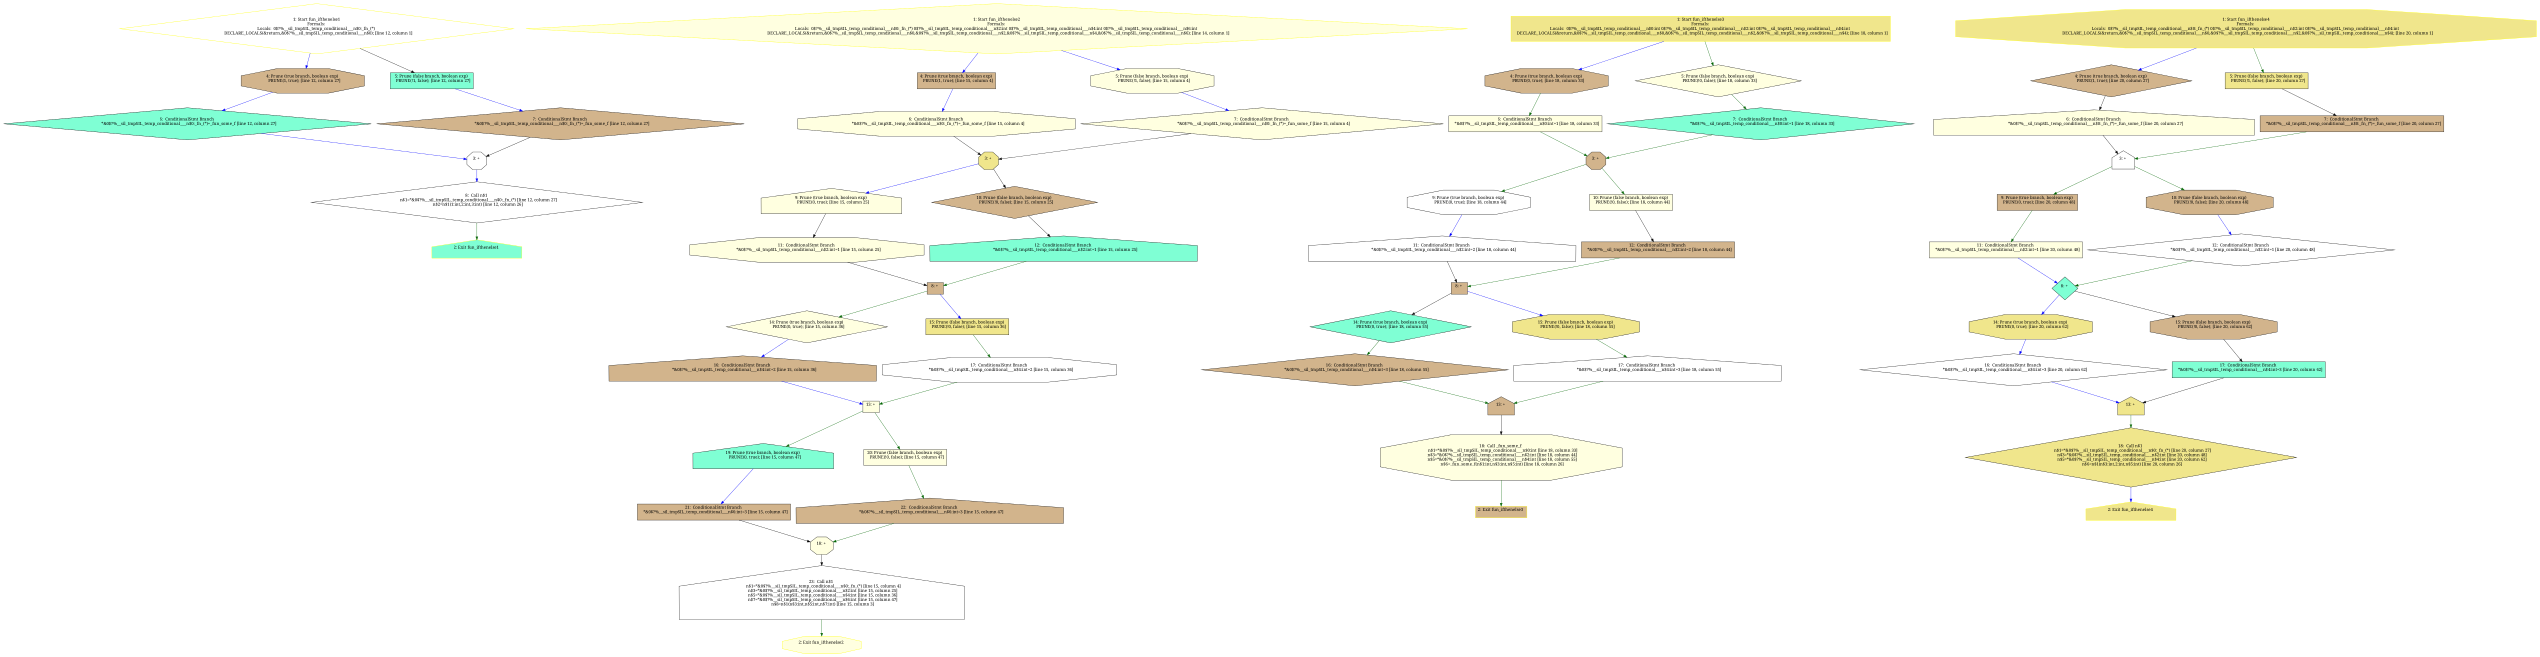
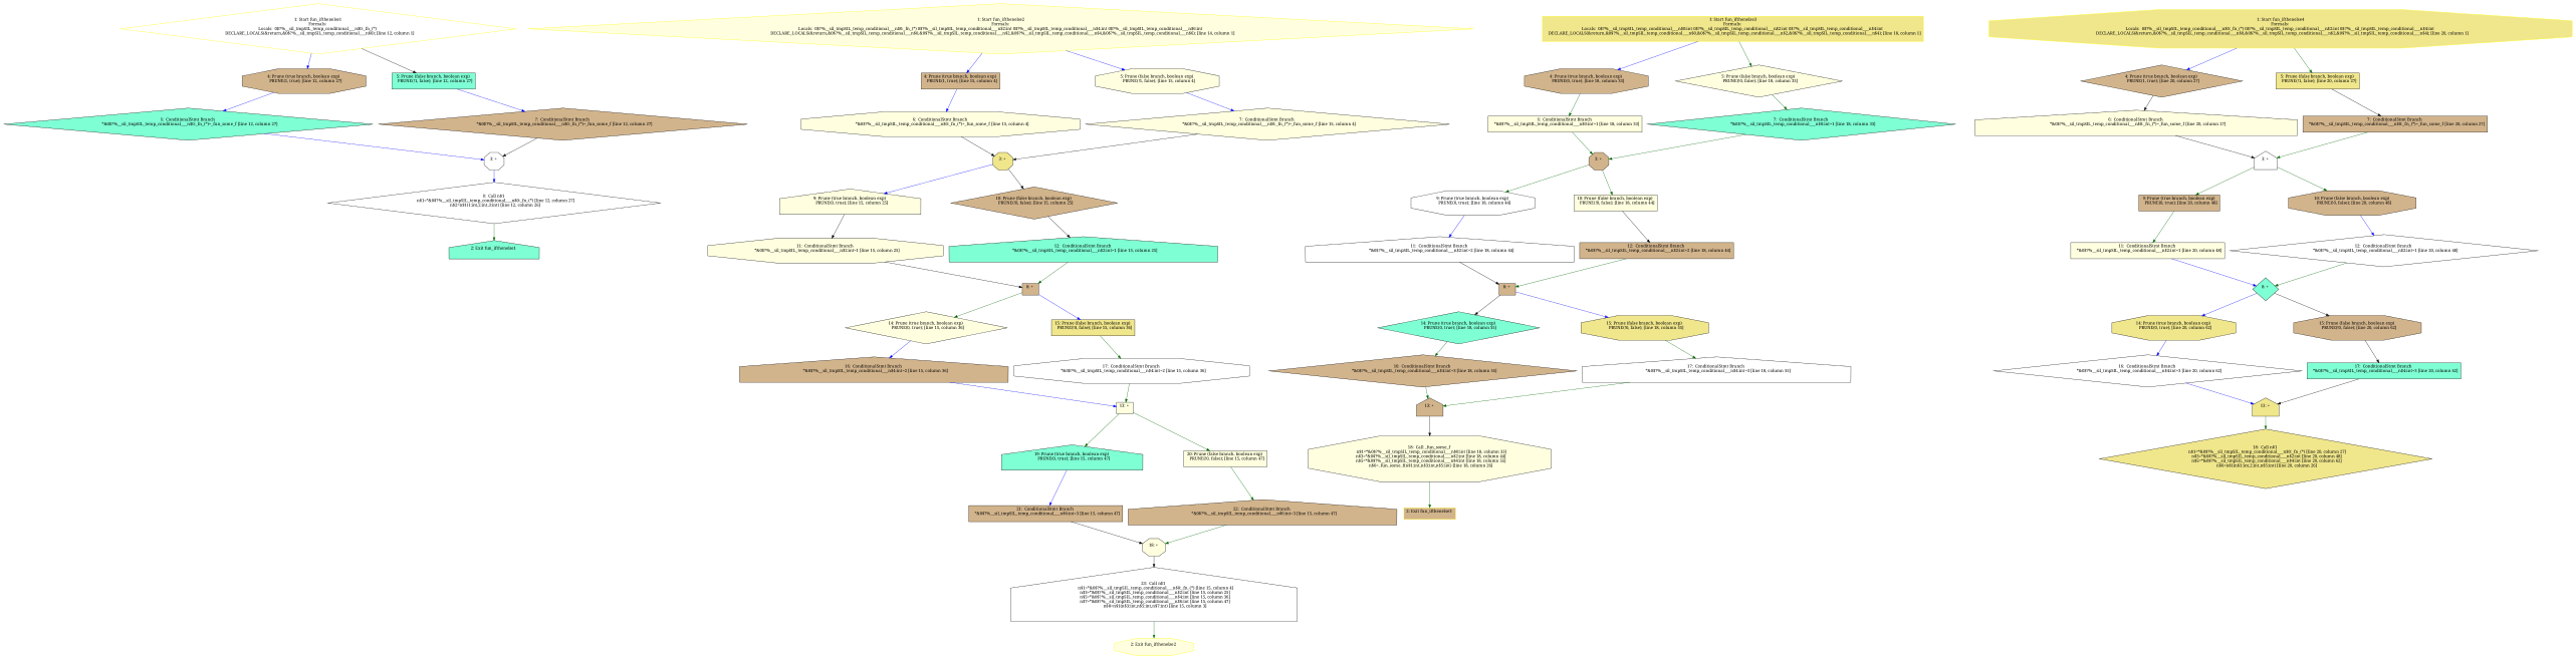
  digraph {
    fontname="Noto Serif"
    node [fillcolor=tan fontname="Noto Serif" shape=octagon style=filled]
    edge [color=darkgreen fontname="Noto Serif"]
    n1 [color=yellow fillcolor=white label="1: Start fun_ifthenelse1\nFormals: \nLocals:  0$?%__sil_tmpSIL_temp_conditional___n$0:_fn_(*) \n   DECLARE_LOCALS(&return,&0$?%__sil_tmpSIL_temp_conditional___n$0); [line 12, column 1]\n " shape=diamond]
    n2 [label="4: Prune (true branch, boolean exp) \n   PRUNE(1, true); [line 12, column 27]\n "]
    n3 [fillcolor=aquamarine label="5: Prune (false branch, boolean exp) \n   PRUNE(!1, false); [line 12, column 27]\n " shape=box]
    n4 [fillcolor=aquamarine label="6:  ConditionalStmt Branch \n   *&0$?%__sil_tmpSIL_temp_conditional___n$0:_fn_(*)=_fun_some_f [line 12, column 27]\n " shape=diamond]
    n5 [label="7:  ConditionalStmt Branch \n   *&0$?%__sil_tmpSIL_temp_conditional___n$0:_fn_(*)=_fun_some_f [line 12, column 27]\n " shape=diamond]
    n6 [fillcolor=white label="3: + \n  "]
-   n7 [color=yellow fillcolor=aquamarine label="2: Exit fun_ifthenelse1 \n  " shape=house]
+   n7 [color=black fillcolor=aquamarine label="2: Exit fun_ifthenelse1 \n  " shape=house]
    n8 [fillcolor=white label="8:  Call n$1 \n   n$1=*&0$?%__sil_tmpSIL_temp_conditional___n$0:_fn_(*) [line 12, column 27]\n  n$2=n$1(1:int,2:int,3:int) [line 12, column 26]\n " shape=diamond]
    n9 [color=yellow fillcolor=lightyellow label="1: Start fun_ifthenelse2\nFormals: \nLocals:  0$?%__sil_tmpSIL_temp_conditional___n$0:_fn_(*) 0$?%__sil_tmpSIL_temp_conditional___n$2:int 0$?%__sil_tmpSIL_temp_conditional___n$4:int 0$?%__sil_tmpSIL_temp_conditional___n$6:int \n   DECLARE_LOCALS(&return,&0$?%__sil_tmpSIL_temp_conditional___n$0,&0$?%__sil_tmpSIL_temp_conditional___n$2,&0$?%__sil_tmpSIL_temp_conditional___n$4,&0$?%__sil_tmpSIL_temp_conditional___n$6); [line 14, column 1]\n " shape=diamond]
    n10 [label="4: Prune (true branch, boolean exp) \n   PRUNE(1, true); [line 15, column 4]\n " shape=box]
    n11 [fillcolor=lightyellow label="5: Prune (false branch, boolean exp) \n   PRUNE(!1, false); [line 15, column 4]\n "]
    n12 [fillcolor=lightyellow label="6:  ConditionalStmt Branch \n   *&0$?%__sil_tmpSIL_temp_conditional___n$0:_fn_(*)=_fun_some_f [line 15, column 4]\n "]
    n13 [fillcolor=lightyellow label="7:  ConditionalStmt Branch \n   *&0$?%__sil_tmpSIL_temp_conditional___n$0:_fn_(*)=_fun_some_f [line 15, column 4]\n " shape=diamond]
    n14 [fillcolor=khaki label="3: + \n  "]
    n15 [color=yellow fillcolor=lightyellow label="2: Exit fun_ifthenelse2 \n  "]
    n16 [fillcolor=lightyellow label="9: Prune (true branch, boolean exp) \n   PRUNE(0, true); [line 15, column 25]\n " shape=house]
    n17 [label="10: Prune (false branch, boolean exp) \n   PRUNE(!0, false); [line 15, column 25]\n " shape=diamond]
    n18 [fillcolor=lightyellow label="11:  ConditionalStmt Branch \n   *&0$?%__sil_tmpSIL_temp_conditional___n$2:int=1 [line 15, column 25]\n "]
    n19 [fillcolor=aquamarine label="12:  ConditionalStmt Branch \n   *&0$?%__sil_tmpSIL_temp_conditional___n$2:int=1 [line 15, column 25]\n " shape=house]
    n20 [label="8: + \n  " shape=box]
    n21 [fillcolor=lightyellow label="14: Prune (true branch, boolean exp) \n   PRUNE(0, true); [line 15, column 36]\n " shape=diamond]
    n22 [fillcolor=khaki label="15: Prune (false branch, boolean exp) \n   PRUNE(!0, false); [line 15, column 36]\n " shape=box]
    n23 [label="16:  ConditionalStmt Branch \n   *&0$?%__sil_tmpSIL_temp_conditional___n$4:int=2 [line 15, column 36]\n " shape=house]
    n24 [fillcolor=white label="17:  ConditionalStmt Branch \n   *&0$?%__sil_tmpSIL_temp_conditional___n$4:int=2 [line 15, column 36]\n "]
    n25 [fillcolor=lightyellow label="13: + \n  " shape=box]
    n26 [fillcolor=aquamarine label="19: Prune (true branch, boolean exp) \n   PRUNE(0, true); [line 15, column 47]\n " shape=house]
    n27 [fillcolor=lightyellow label="20: Prune (false branch, boolean exp) \n   PRUNE(!0, false); [line 15, column 47]\n " shape=box]
    n28 [label="21:  ConditionalStmt Branch \n   *&0$?%__sil_tmpSIL_temp_conditional___n$6:int=3 [line 15, column 47]\n " shape=box]
    n29 [label="22:  ConditionalStmt Branch \n   *&0$?%__sil_tmpSIL_temp_conditional___n$6:int=3 [line 15, column 47]\n " shape=house]
    n30 [fillcolor=lightyellow label="18: + \n  "]
    n31 [fillcolor=white label="23:  Call n$1 \n   n$1=*&0$?%__sil_tmpSIL_temp_conditional___n$0:_fn_(*) [line 15, column 4]\n  n$3=*&0$?%__sil_tmpSIL_temp_conditional___n$2:int [line 15, column 25]\n  n$5=*&0$?%__sil_tmpSIL_temp_conditional___n$4:int [line 15, column 36]\n  n$7=*&0$?%__sil_tmpSIL_temp_conditional___n$6:int [line 15, column 47]\n  n$8=n$1(n$3:int,n$5:int,n$7:int) [line 15, column 3]\n " shape=house]
    n32 [color=yellow fillcolor=khaki label="1: Start fun_ifthenelse3\nFormals: \nLocals:  0$?%__sil_tmpSIL_temp_conditional___n$0:int 0$?%__sil_tmpSIL_temp_conditional___n$2:int 0$?%__sil_tmpSIL_temp_conditional___n$4:int \n   DECLARE_LOCALS(&return,&0$?%__sil_tmpSIL_temp_conditional___n$0,&0$?%__sil_tmpSIL_temp_conditional___n$2,&0$?%__sil_tmpSIL_temp_conditional___n$4); [line 18, column 1]\n " shape=box]
    n33 [label="4: Prune (true branch, boolean exp) \n   PRUNE(0, true); [line 18, column 33]\n "]
    n34 [fillcolor=lightyellow label="5: Prune (false branch, boolean exp) \n   PRUNE(!0, false); [line 18, column 33]\n " shape=diamond]
    n35 [fillcolor=lightyellow label="6:  ConditionalStmt Branch \n   *&0$?%__sil_tmpSIL_temp_conditional___n$0:int=1 [line 18, column 33]\n " shape=box]
    n36 [fillcolor=aquamarine label="7:  ConditionalStmt Branch \n   *&0$?%__sil_tmpSIL_temp_conditional___n$0:int=1 [line 18, column 33]\n " shape=diamond]
    n37 [label="3: + \n  "]
    n38 [color=yellow label="2: Exit fun_ifthenelse3 \n  " shape=box]
    n39 [fillcolor=white label="9: Prune (true branch, boolean exp) \n   PRUNE(0, true); [line 18, column 44]\n "]
    n40 [fillcolor=lightyellow label="10: Prune (false branch, boolean exp) \n   PRUNE(!0, false); [line 18, column 44]\n " shape=box]
    n41 [fillcolor=white label="11:  ConditionalStmt Branch \n   *&0$?%__sil_tmpSIL_temp_conditional___n$2:int=2 [line 18, column 44]\n " shape=house]
    n42 [label="12:  ConditionalStmt Branch \n   *&0$?%__sil_tmpSIL_temp_conditional___n$2:int=2 [line 18, column 44]\n " shape=box]
    n43 [label="8: + \n  " shape=box]
    n44 [fillcolor=aquamarine label="14: Prune (true branch, boolean exp) \n   PRUNE(0, true); [line 18, column 55]\n " shape=diamond]
    n45 [fillcolor=khaki label="15: Prune (false branch, boolean exp) \n   PRUNE(!0, false); [line 18, column 55]\n "]
    n46 [label="16:  ConditionalStmt Branch \n   *&0$?%__sil_tmpSIL_temp_conditional___n$4:int=3 [line 18, column 55]\n " shape=diamond]
    n47 [fillcolor=white label="17:  ConditionalStmt Branch \n   *&0$?%__sil_tmpSIL_temp_conditional___n$4:int=3 [line 18, column 55]\n " shape=house]
    n48 [label="13: + \n  " shape=house]
    n49 [fillcolor=lightyellow label="18:  Call _fun_some_f \n   n$1=*&0$?%__sil_tmpSIL_temp_conditional___n$0:int [line 18, column 33]\n  n$3=*&0$?%__sil_tmpSIL_temp_conditional___n$2:int [line 18, column 44]\n  n$5=*&0$?%__sil_tmpSIL_temp_conditional___n$4:int [line 18, column 55]\n  n$6=_fun_some_f(n$1:int,n$3:int,n$5:int) [line 18, column 26]\n "]
    n50 [color=yellow fillcolor=khaki label="1: Start fun_ifthenelse4\nFormals: \nLocals:  0$?%__sil_tmpSIL_temp_conditional___n$0:_fn_(*) 0$?%__sil_tmpSIL_temp_conditional___n$2:int 0$?%__sil_tmpSIL_temp_conditional___n$4:int \n   DECLARE_LOCALS(&return,&0$?%__sil_tmpSIL_temp_conditional___n$0,&0$?%__sil_tmpSIL_temp_conditional___n$2,&0$?%__sil_tmpSIL_temp_conditional___n$4); [line 20, column 1]\n "]
    n51 [label="4: Prune (true branch, boolean exp) \n   PRUNE(1, true); [line 20, column 27]\n " shape=diamond]
    n52 [fillcolor=khaki label="5: Prune (false branch, boolean exp) \n   PRUNE(!1, false); [line 20, column 27]\n " shape=box]
    n53 [fillcolor=lightyellow label="6:  ConditionalStmt Branch \n   *&0$?%__sil_tmpSIL_temp_conditional___n$0:_fn_(*)=_fun_some_f [line 20, column 27]\n " shape=house]
    n54 [label="7:  ConditionalStmt Branch \n   *&0$?%__sil_tmpSIL_temp_conditional___n$0:_fn_(*)=_fun_some_f [line 20, column 27]\n " shape=box]
    n55 [fillcolor=white label="3: + \n  " shape=house]
-   n56 [color=yellow fillcolor=khaki label="2: Exit fun_ifthenelse4 \n  " shape=house]
    n57 [label="9: Prune (true branch, boolean exp) \n   PRUNE(0, true); [line 20, column 48]\n " shape=box]
    n58 [label="10: Prune (false branch, boolean exp) \n   PRUNE(!0, false); [line 20, column 48]\n "]
    n59 [fillcolor=lightyellow label="11:  ConditionalStmt Branch \n   *&0$?%__sil_tmpSIL_temp_conditional___n$2:int=1 [line 20, column 48]\n " shape=box]
    n60 [fillcolor=white label="12:  ConditionalStmt Branch \n   *&0$?%__sil_tmpSIL_temp_conditional___n$2:int=1 [line 20, column 48]\n " shape=diamond]
    n61 [fillcolor=aquamarine label="8: + \n  " shape=diamond]
    n62 [fillcolor=khaki label="14: Prune (true branch, boolean exp) \n   PRUNE(0, true); [line 20, column 62]\n "]
    n63 [label="15: Prune (false branch, boolean exp) \n   PRUNE(!0, false); [line 20, column 62]\n "]
    n64 [fillcolor=white label="16:  ConditionalStmt Branch \n   *&0$?%__sil_tmpSIL_temp_conditional___n$4:int=3 [line 20, column 62]\n " shape=diamond]
    n65 [fillcolor=aquamarine label="17:  ConditionalStmt Branch \n   *&0$?%__sil_tmpSIL_temp_conditional___n$4:int=3 [line 20, column 62]\n " shape=box]
    n66 [fillcolor=khaki label="13: + \n  " shape=house]
    n67 [fillcolor=khaki label="18:  Call n$1 \n   n$1=*&0$?%__sil_tmpSIL_temp_conditional___n$0:_fn_(*) [line 20, column 27]\n  n$3=*&0$?%__sil_tmpSIL_temp_conditional___n$2:int [line 20, column 48]\n  n$5=*&0$?%__sil_tmpSIL_temp_conditional___n$4:int [line 20, column 62]\n  n$6=n$1(n$3:int,2:int,n$5:int) [line 20, column 26]\n " shape=diamond]
    n1 -> n2 [color=blue]
    n1 -> n3 [color=black]
    n2 -> n4 [color=blue]
    n3 -> n5 [color=blue]
    n4 -> n6 [color=blue]
    n5 -> n6 [color=black]
    n6 -> n8 [color=blue]
    n8 -> n7
    n9 -> n10 [color=blue]
    n9 -> n11 [color=blue]
    n10 -> n12 [color=blue]
    n11 -> n13 [color=blue]
    n12 -> n14 [color=black]
    n13 -> n14 [color=black]
    n14 -> n16 [color=blue]
    n14 -> n17 [color=black]
    n16 -> n18 [color=black]
    n17 -> n19 [color=black]
    n18 -> n20 [color=black]
    n19 -> n20
    n20 -> n21
    n20 -> n22 [color=blue]
    n21 -> n23 [color=blue]
    n22 -> n24
    n23 -> n25 [color=blue]
    n24 -> n25
    n25 -> n26
    n25 -> n27
    n26 -> n28 [color=blue]
    n27 -> n29
    n28 -> n30 [color=black]
    n29 -> n30
    n30 -> n31 [color=black]
    n31 -> n15
    n32 -> n33 [color=blue]
    n32 -> n34
    n33 -> n35
    n34 -> n36
    n35 -> n37
    n36 -> n37
    n37 -> n39
    n37 -> n40
    n39 -> n41 [color=blue]
    n40 -> n42 [color=black]
    n41 -> n43 [color=black]
    n42 -> n43
    n43 -> n44 [color=black]
    n43 -> n45 [color=blue]
    n44 -> n46
    n45 -> n47
    n46 -> n48
    n47 -> n48
    n48 -> n49 [color=black]
    n49 -> n38
    n50 -> n51 [color=blue]
    n50 -> n52
    n51 -> n53 [color=black]
    n52 -> n54 [color=black]
    n53 -> n55 [color=black]
    n54 -> n55
    n55 -> n57
    n55 -> n58
    n57 -> n59
    n58 -> n60 [color=blue]
    n59 -> n61 [color=blue]
    n60 -> n61
    n61 -> n62 [color=blue]
    n61 -> n63 [color=black]
    n62 -> n64 [color=blue]
    n63 -> n65 [color=black]
    n64 -> n66 [color=blue]
    n65 -> n66 [color=black]
    n66 -> n67
-   n67 -> n56 [color=blue]
  }
